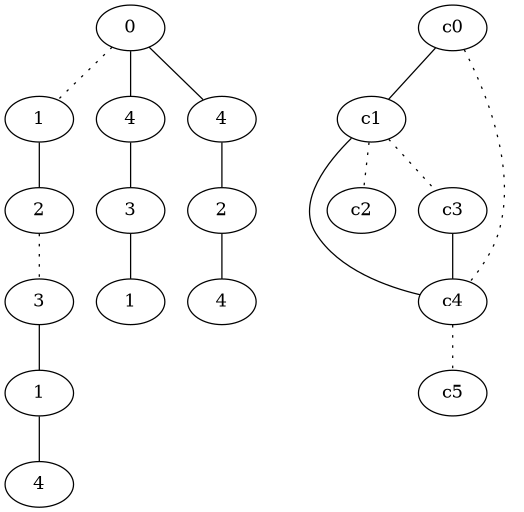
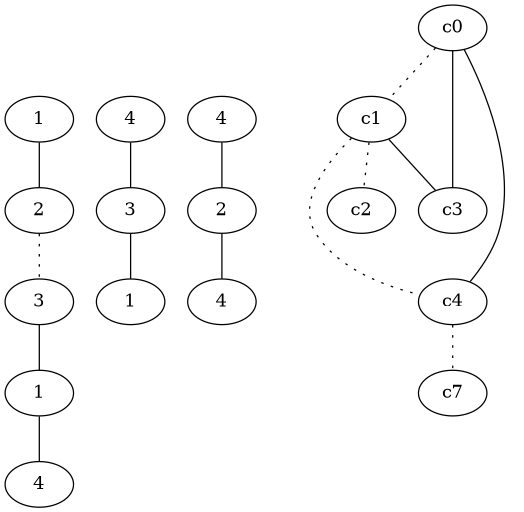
  graph {
-   n1 [label=0]
    n2 [label=1]
    n3 [label=4]
    n4 [label=4]
    n5 [label=2]
    n6 [label=3]
    n7 [label=2]
    n8 [label=3]
    n9 [label=1]
    n10 [label=4]
    n11 [label=1]
    n12 [label=4]
    c0
    c1
    c4
    c2
    c3
-   c5
-   n1 -- n2 [style=dotted]
-   n1 -- n3
-   n1 -- n4
+   c5 [label=c7]
    n2 -- n5
    n3 -- n6
    n4 -- n7
    n5 -- n8 [style=dotted]
    n6 -- n11
    n7 -- n12
    n8 -- n9
    n9 -- n10
-   c0 -- c1 [style=solid]
-   c0 -- c4 [style=dotted]
-   c1 -- c4
+   c0 -- c1 [style=dotted]
+   c0 -- c4
+   c1 -- c4 [style=dotted]
    c1 -- c2 [style=dotted]
-   c1 -- c3 [style=dotted]
+   c1 -- c3
    c4 -- c5 [style=dotted]
-   c3 -- c4
+   c3 -- c0
  }
